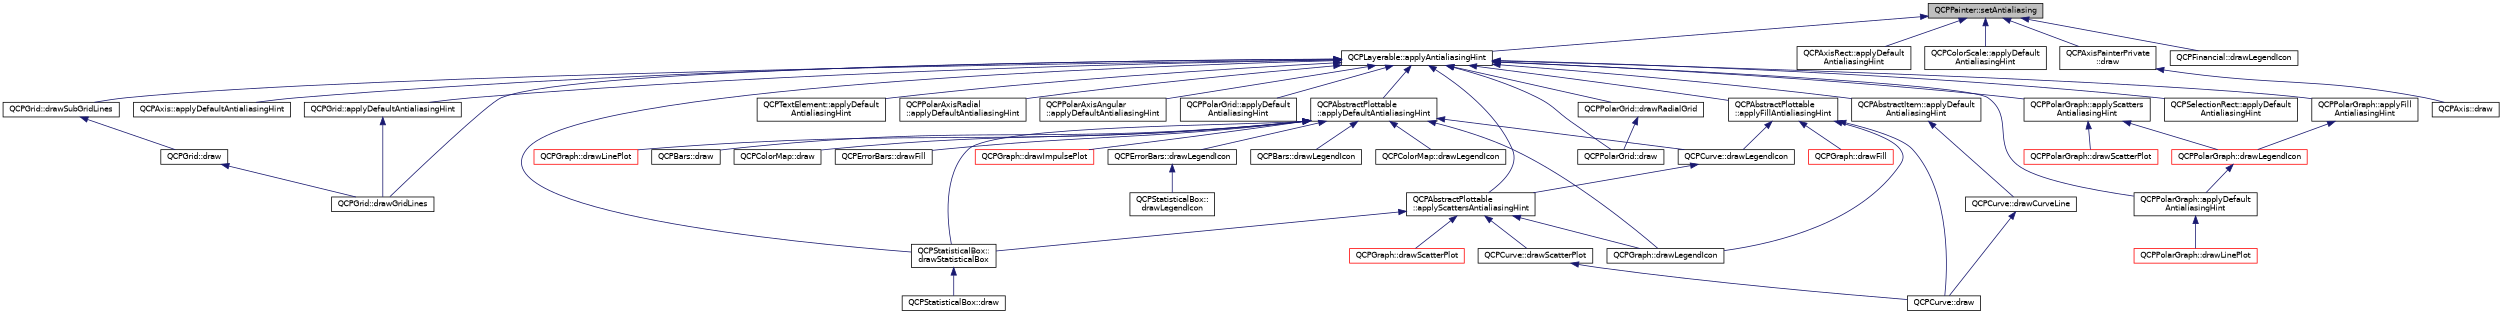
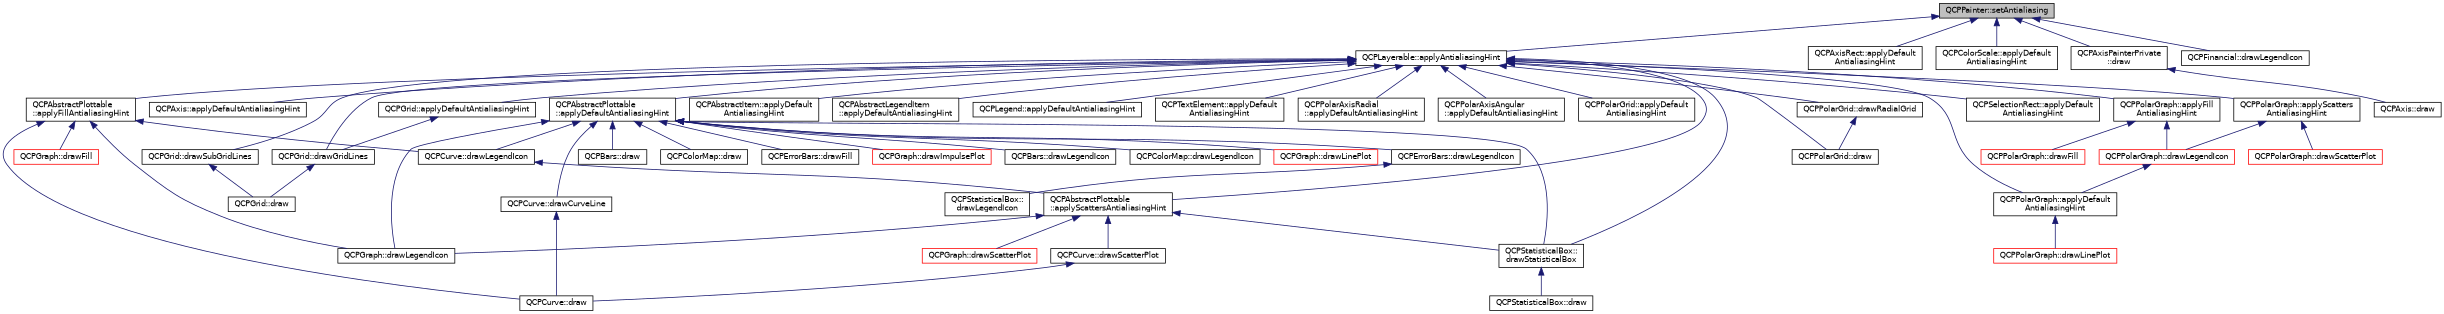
  digraph {
    rankdir=TB
    node [color=black fillcolor=white fontname=Helvetica fontsize=10 shape=record style=filled]
    edge [color=midnightblue dir=back fontname=Helvetica fontsize=10 labelfontname=Helvetica labelfontsize=10 style=solid]
    n1 [fillcolor=grey75 fontcolor=black height=0.2 label="QCPPainter::setAntialiasing" width=0.4]
    n2 [height=0.2 label="QCPLayerable::applyAntialiasingHint" width=0.4]
    n3 [height=0.2 label="QCPAxisRect::applyDefault\lAntialiasingHint" width=0.4]
    n4 [height=0.2 label="QCPColorScale::applyDefault\lAntialiasingHint" width=0.4]
    n5 [height=0.2 label="QCPAxisPainterPrivate\l::draw" width=0.4]
    n6 [height=0.2 label="QCPFinancial::drawLegendIcon" width=0.4]
    n7 [height=0.2 label="QCPSelectionRect::applyDefault\lAntialiasingHint" width=0.4]
    n8 [height=0.2 label="QCPGrid::applyDefaultAntialiasingHint" width=0.4]
    n9 [height=0.2 label="QCPGrid::drawGridLines" width=0.4]
    n10 [height=0.2 label="QCPAxis::applyDefaultAntialiasingHint" width=0.4]
    n11 [height=0.2 label="QCPAbstractPlottable\l::applyDefaultAntialiasingHint" width=0.4]
    n12 [height=0.2 label="QCPStatisticalBox::\ldrawStatisticalBox" width=0.4]
    n13 [height=0.2 label="QCPAbstractItem::applyDefault\lAntialiasingHint" width=0.4]
+   n14 [height=0.2 label="QCPAbstractLegendItem\l::applyDefaultAntialiasingHint" width=0.4]
+   n15 [height=0.2 label="QCPLegend::applyDefaultAntialiasingHint" width=0.4]
    n16 [height=0.2 label="QCPTextElement::applyDefault\lAntialiasingHint" width=0.4]
    n17 [height=0.2 label="QCPPolarAxisRadial\l::applyDefaultAntialiasingHint" width=0.4]
    n18 [height=0.2 label="QCPPolarAxisAngular\l::applyDefaultAntialiasingHint" width=0.4]
    n19 [height=0.2 label="QCPPolarGrid::applyDefault\lAntialiasingHint" width=0.4]
    n20 [height=0.2 label="QCPPolarGrid::drawRadialGrid" width=0.4]
    n21 [height=0.2 label="QCPPolarGrid::draw" width=0.4]
    n22 [height=0.2 label="QCPPolarGraph::applyDefault\lAntialiasingHint" width=0.4]
    n23 [height=0.2 label="QCPAbstractPlottable\l::applyFillAntialiasingHint" width=0.4]
    n24 [height=0.2 label="QCPPolarGraph::applyFill\lAntialiasingHint" width=0.4]
    n25 [height=0.2 label="QCPAbstractPlottable\l::applyScattersAntialiasingHint" width=0.4]
    n26 [height=0.2 label="QCPPolarGraph::applyScatters\lAntialiasingHint" width=0.4]
    n27 [height=0.2 label="QCPGrid::drawSubGridLines" width=0.4]
    n28 [height=0.2 label="QCPAxis::draw" width=0.4]
    n29 [height=0.2 label="QCPGrid::draw" width=0.4]
    n30 [height=0.2 label="QCPBars::draw" width=0.4]
    n31 [height=0.2 label="QCPColorMap::draw" width=0.4]
    n32 [height=0.2 label="QCPErrorBars::drawFill" width=0.4]
    n33 [height=0.2 label="QCPCurve::drawCurveLine" width=0.4]
    n34 [color=red height=0.2 label="QCPGraph::drawImpulsePlot" width=0.4]
    n35 [height=0.2 label="QCPGraph::drawLegendIcon" width=0.4]
    n36 [height=0.2 label="QCPCurve::drawLegendIcon" width=0.4]
    n37 [height=0.2 label="QCPBars::drawLegendIcon" width=0.4]
    n38 [height=0.2 label="QCPColorMap::drawLegendIcon" width=0.4]
    n39 [height=0.2 label="QCPErrorBars::drawLegendIcon" width=0.4]
    n40 [color=red height=0.2 label="QCPGraph::drawLinePlot" width=0.4]
    n41 [height=0.2 label="QCPStatisticalBox::draw" width=0.4]
    n42 [color=red height=0.2 label="QCPPolarGraph::drawLinePlot" width=0.4]
    n43 [height=0.2 label="QCPCurve::draw" width=0.4]
    n44 [color=red height=0.2 label="QCPGraph::drawFill" width=0.4]
    n45 [color=red height=0.2 label="QCPPolarGraph::drawLegendIcon" width=0.4]
+   n46 [color=red height=0.2 label="QCPPolarGraph::drawFill" width=0.4]
    n47 [color=red height=0.2 label="QCPGraph::drawScatterPlot" width=0.4]
    n48 [height=0.2 label="QCPCurve::drawScatterPlot" width=0.4]
    n49 [color=red height=0.2 label="QCPPolarGraph::drawScatterPlot" width=0.4]
    n50 [height=0.2 label="QCPStatisticalBox::\ldrawLegendIcon" width=0.4]
    n1 -> n2
    n1 -> n3
    n1 -> n4
    n1 -> n5
    n1 -> n6
    n2 -> n7
    n2 -> n8
    n2 -> n9
    n2 -> n10
    n2 -> n11
    n2 -> n12
    n2 -> n13
+   n2 -> n14
+   n2 -> n15
    n2 -> n16
    n2 -> n17
    n2 -> n18
    n2 -> n19
    n2 -> n20
    n2 -> n21
    n2 -> n22
    n2 -> n23
    n2 -> n24
    n2 -> n25
    n2 -> n26
    n2 -> n27
    n5 -> n28
    n8 -> n9
-   n29 -> n9
+   n9 -> n29
    n11 -> n12
    n11 -> n30
    n11 -> n31
    n11 -> n32
-   n13 -> n33
+   n11 -> n33
    n11 -> n34
    n11 -> n35
    n11 -> n36
    n11 -> n37
    n11 -> n38
    n11 -> n39
    n11 -> n40
    n12 -> n41
    n20 -> n21
    n22 -> n42
    n23 -> n35
    n23 -> n36
    n23 -> n43
    n23 -> n44
    n24 -> n45
+   n24 -> n46
    n25 -> n12
    n25 -> n35
    n25 -> n47
    n25 -> n48
    n26 -> n45
    n26 -> n49
    n27 -> n29
    n33 -> n43
    n36 -> n25
    n39 -> n50
    n45 -> n22
    n48 -> n43
  }
